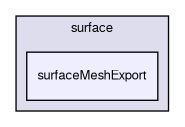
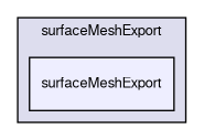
  digraph {
    compound=true
    n1 [fillcolor="#eeeeff" fontname=FreeSans fontsize=10 label=surfaceMeshExport pencolor=black shape=box style=filled]
    subgraph cluster_1 {
      bgcolor="#ddddee"
      fontname=FreeSans
      fontsize=10
-     label=surface
+     label=surfaceMeshExport
      pencolor=black
      n1
    }
  }
